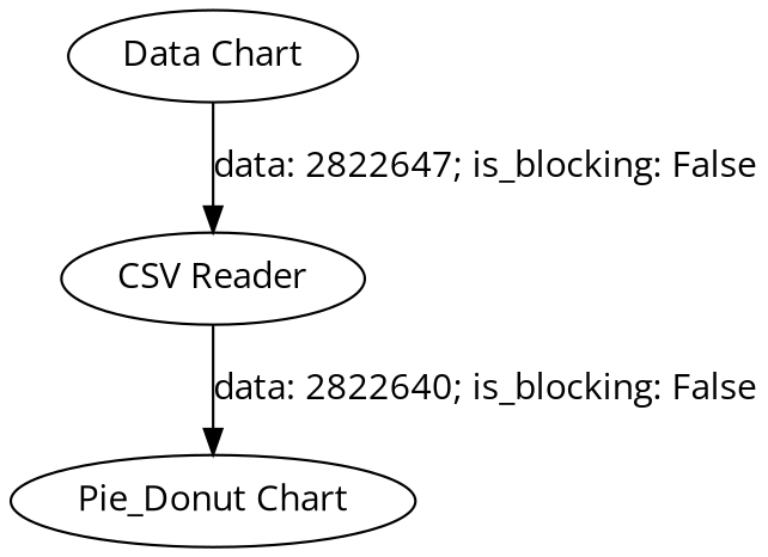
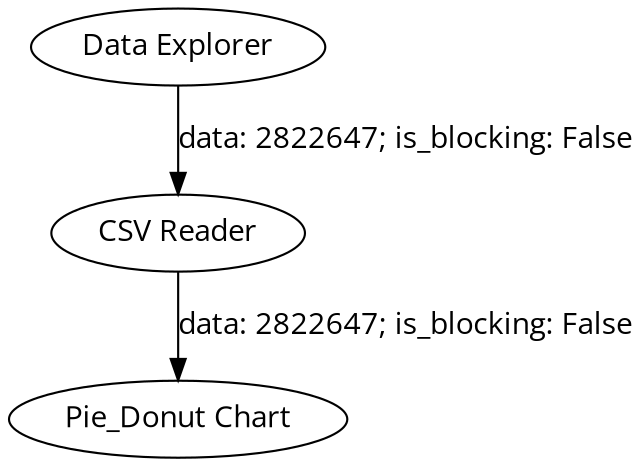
  digraph {
    fontname="Open Sans"
    rankdir=TB
    node [fontname="Open Sans"]
    edge [fontname="Open Sans"]
-   n1 [label="Data Chart"]
+   n1 [label="Data Explorer"]
    n2 [label="CSV Reader"]
    n3 [label="Pie_Donut Chart"]
    n1 -> n2 [label="data: 2822647; is_blocking: False"]
-   n2 -> n3 [label="data: 2822640; is_blocking: False"]
+   n2 -> n3 [label="data: 2822647; is_blocking: False"]
  }
